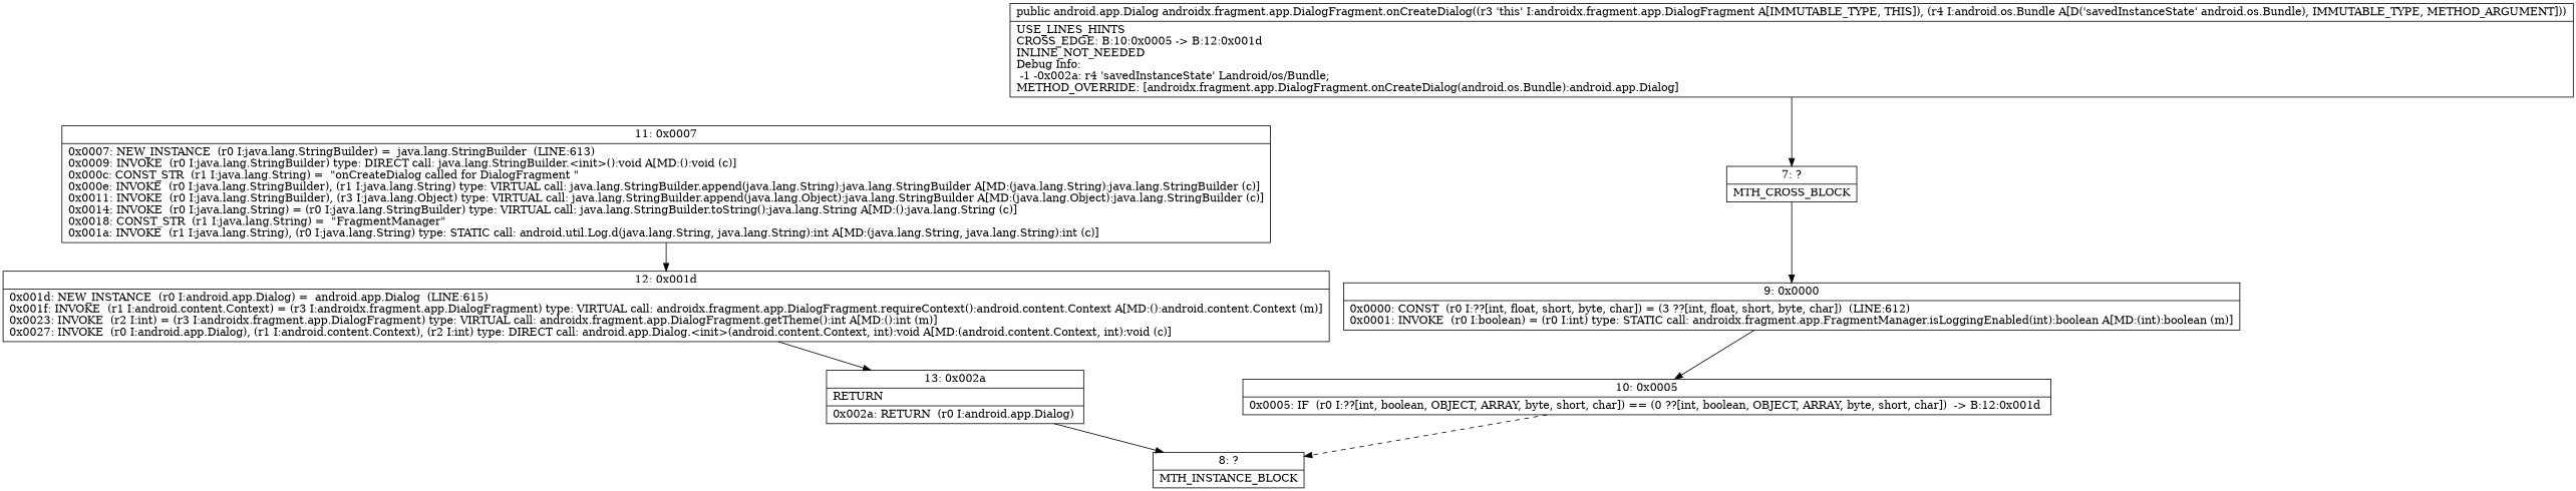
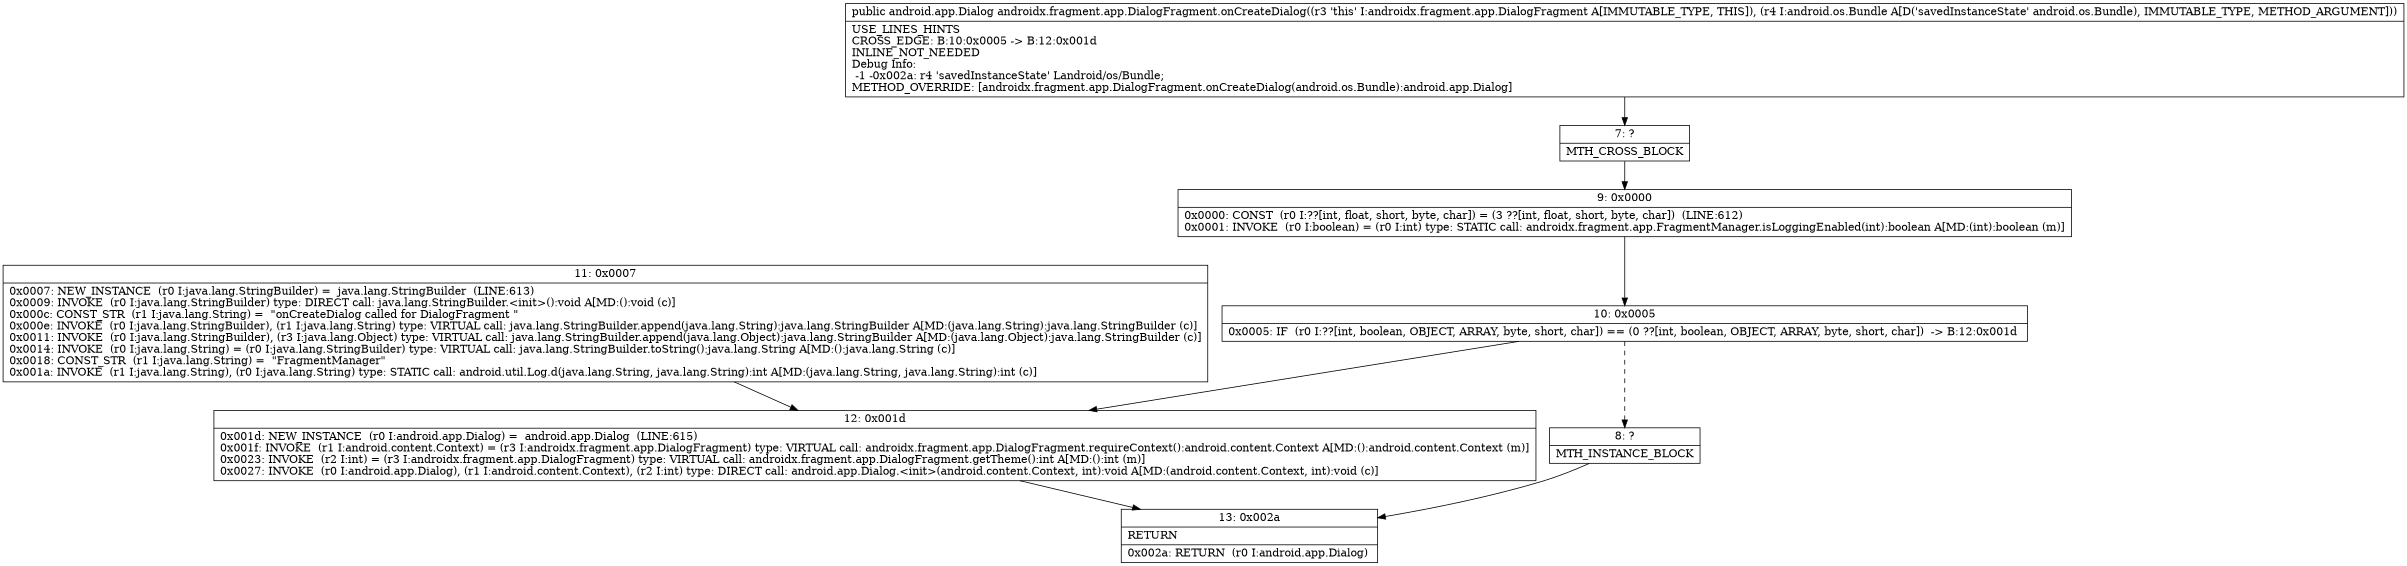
  digraph {
    node [shape=record]
    n1 [label="{7\:\ ?|MTH_CROSS_BLOCK\l}"]
    n2 [label="{9\:\ 0x0000|0x0000: CONST  (r0 I:??[int, float, short, byte, char]) = (3 ??[int, float, short, byte, char])  (LINE:612)\l0x0001: INVOKE  (r0 I:boolean) = (r0 I:int) type: STATIC call: androidx.fragment.app.FragmentManager.isLoggingEnabled(int):boolean A[MD:(int):boolean (m)]\l}"]
    n3 [label="{10\:\ 0x0005|0x0005: IF  (r0 I:??[int, boolean, OBJECT, ARRAY, byte, short, char]) == (0 ??[int, boolean, OBJECT, ARRAY, byte, short, char])  \-\> B:12:0x001d \l}"]
    n4 [label="{12\:\ 0x001d|0x001d: NEW_INSTANCE  (r0 I:android.app.Dialog) =  android.app.Dialog  (LINE:615)\l0x001f: INVOKE  (r1 I:android.content.Context) = (r3 I:androidx.fragment.app.DialogFragment) type: VIRTUAL call: androidx.fragment.app.DialogFragment.requireContext():android.content.Context A[MD:():android.content.Context (m)]\l0x0023: INVOKE  (r2 I:int) = (r3 I:androidx.fragment.app.DialogFragment) type: VIRTUAL call: androidx.fragment.app.DialogFragment.getTheme():int A[MD:():int (m)]\l0x0027: INVOKE  (r0 I:android.app.Dialog), (r1 I:android.content.Context), (r2 I:int) type: DIRECT call: android.app.Dialog.\<init\>(android.content.Context, int):void A[MD:(android.content.Context, int):void (c)]\l}"]
    n5 [label="{8\:\ ?|MTH_INSTANCE_BLOCK\l}"]
    n6 [label="{11\:\ 0x0007|0x0007: NEW_INSTANCE  (r0 I:java.lang.StringBuilder) =  java.lang.StringBuilder  (LINE:613)\l0x0009: INVOKE  (r0 I:java.lang.StringBuilder) type: DIRECT call: java.lang.StringBuilder.\<init\>():void A[MD:():void (c)]\l0x000c: CONST_STR  (r1 I:java.lang.String) =  \"onCreateDialog called for DialogFragment \" \l0x000e: INVOKE  (r0 I:java.lang.StringBuilder), (r1 I:java.lang.String) type: VIRTUAL call: java.lang.StringBuilder.append(java.lang.String):java.lang.StringBuilder A[MD:(java.lang.String):java.lang.StringBuilder (c)]\l0x0011: INVOKE  (r0 I:java.lang.StringBuilder), (r3 I:java.lang.Object) type: VIRTUAL call: java.lang.StringBuilder.append(java.lang.Object):java.lang.StringBuilder A[MD:(java.lang.Object):java.lang.StringBuilder (c)]\l0x0014: INVOKE  (r0 I:java.lang.String) = (r0 I:java.lang.StringBuilder) type: VIRTUAL call: java.lang.StringBuilder.toString():java.lang.String A[MD:():java.lang.String (c)]\l0x0018: CONST_STR  (r1 I:java.lang.String) =  \"FragmentManager\" \l0x001a: INVOKE  (r1 I:java.lang.String), (r0 I:java.lang.String) type: STATIC call: android.util.Log.d(java.lang.String, java.lang.String):int A[MD:(java.lang.String, java.lang.String):int (c)]\l}"]
    n7 [label="{13\:\ 0x002a|RETURN\l|0x002a: RETURN  (r0 I:android.app.Dialog) \l}"]
    n8 [label="{public android.app.Dialog androidx.fragment.app.DialogFragment.onCreateDialog((r3 'this' I:androidx.fragment.app.DialogFragment A[IMMUTABLE_TYPE, THIS]), (r4 I:android.os.Bundle A[D('savedInstanceState' android.os.Bundle), IMMUTABLE_TYPE, METHOD_ARGUMENT]))  | USE_LINES_HINTS\lCROSS_EDGE: B:10:0x0005 \-\> B:12:0x001d\lINLINE_NOT_NEEDED\lDebug Info:\l  \-1 \-0x002a: r4 'savedInstanceState' Landroid\/os\/Bundle;\lMETHOD_OVERRIDE: [androidx.fragment.app.DialogFragment.onCreateDialog(android.os.Bundle):android.app.Dialog]\l}"]
    n1 -> n2
    n2 -> n3
+   n3 -> n4
    n3 -> n5 [style=dashed]
    n4 -> n7
    n6 -> n4
-   n7 -> n5
+   n5 -> n7
    n8 -> n1
  }
